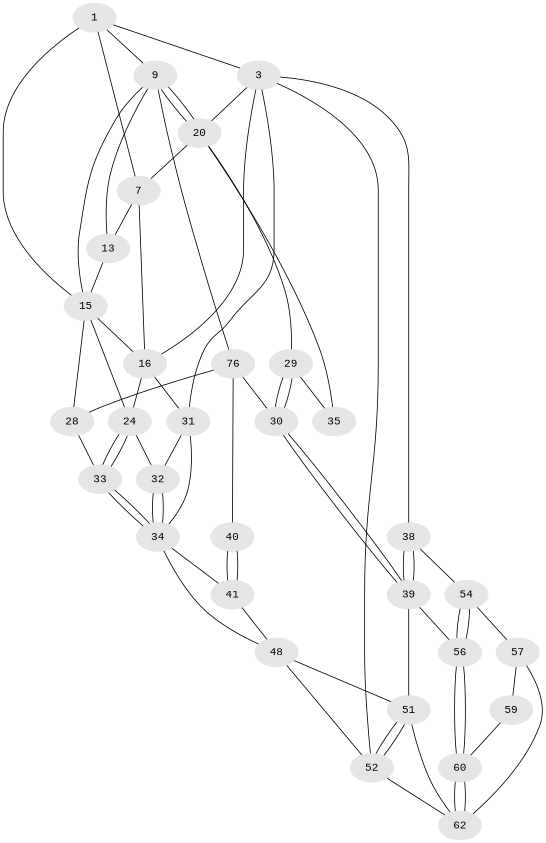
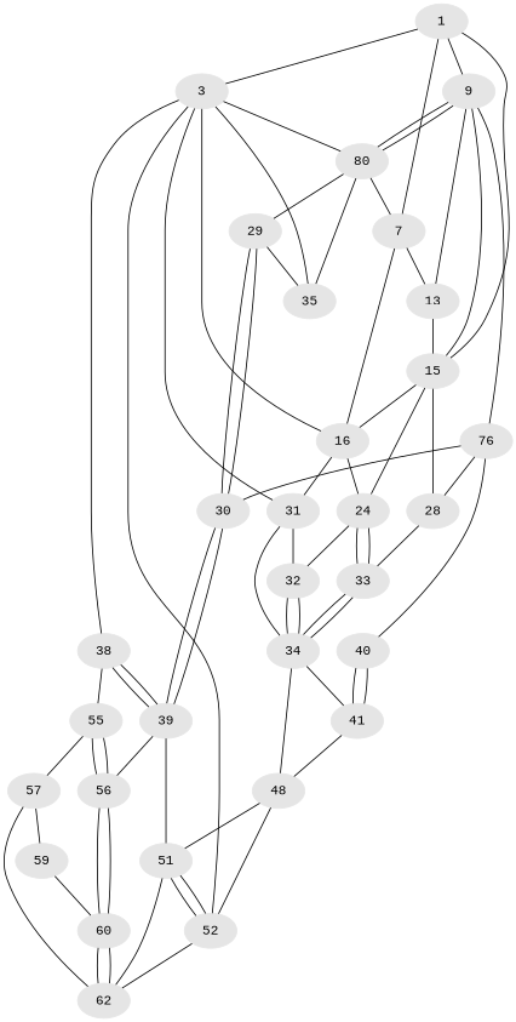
  graph {
    fontname="Liberation Mono"
    node [color=gray90 fontname="Liberation Mono" style=filled]
    edge [fontname="Liberation Mono"]
    1 [super="+2+6"]
    3 [super="+4+36"]
    7 [super="+8"]
    9 [super="+10"]
    15 [super="+17"]
    16 [super="+18"]
-   20 [super="+21"]
+   20 [super="+21" label=80]
    31 [super="+43"]
    35
    38
    52 [super="+61"]
    13 [super="+14"]
    n13 [label=76 super="+27"]
    24 [super="+25"]
    29
    32
    34 [super="+42"]
    39 [super="+46"]
-   55 [super="+58" label=54]
+   55 [super="+58"]
    62 [super="+63"]
    57 [super="+64"]
    59
    28
    30
    40
    33
    41
    51 [super="+54"]
    56
    48 [super="+50+49"]
    60
    1 -- 3
    1 -- 7
    1 -- 9
    1 -- 15
    3 -- 16
    3 -- 20
    3 -- 31
+   3 -- 35
    3 -- 38
    3 -- 52
    7 -- 16
    7 -- 13
    9 -- 15
    9 -- 20 [weight=2]
    9 -- 20
    9 -- 13
    9 -- n13
    15 -- 16
    15 -- 24
    15 -- 28
    16 -- 31
    16 -- 24
    20 -- 7
    20 -- 35
    20 -- 29
    31 -- 32
    31 -- 34
    38 -- 39
    38 -- 39
    38 -- 55
    52 -- 62
    13 -- 15
    n13 -- 28
    n13 -- 30
    n13 -- 40
    24 -- 32
    24 -- 33
    24 -- 33
    29 -- 35
    29 -- 30
    29 -- 30
    32 -- 34
    32 -- 34
    34 -- 41
    34 -- 48
    39 -- 51
    39 -- 56
    55 -- 57
    55 -- 56
    55 -- 56
    57 -- 62
    57 -- 59
    59 -- 60
    28 -- 33
    30 -- 39
    30 -- 39
    40 -- 41
    40 -- 41
    33 -- 34
    33 -- 34
    41 -- 48
    51 -- 52
    51 -- 52
    51 -- 62
    56 -- 60
    56 -- 60
    48 -- 52
    48 -- 51
    60 -- 62
    60 -- 62
  }
